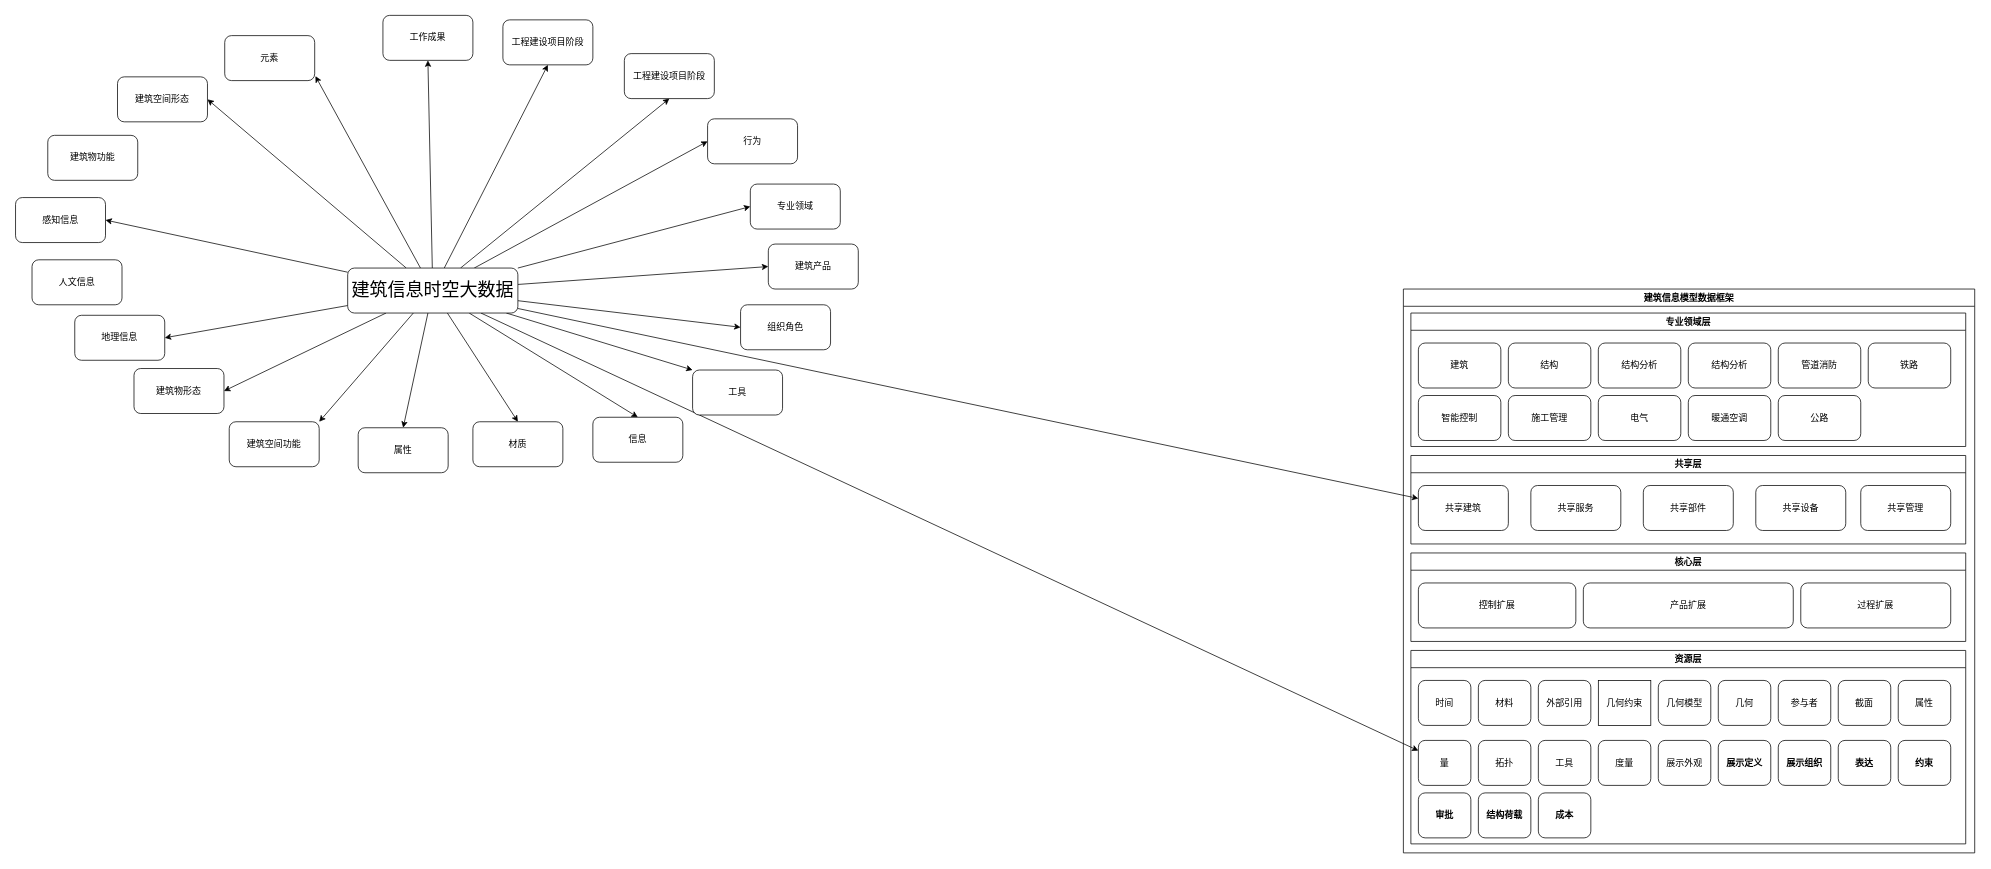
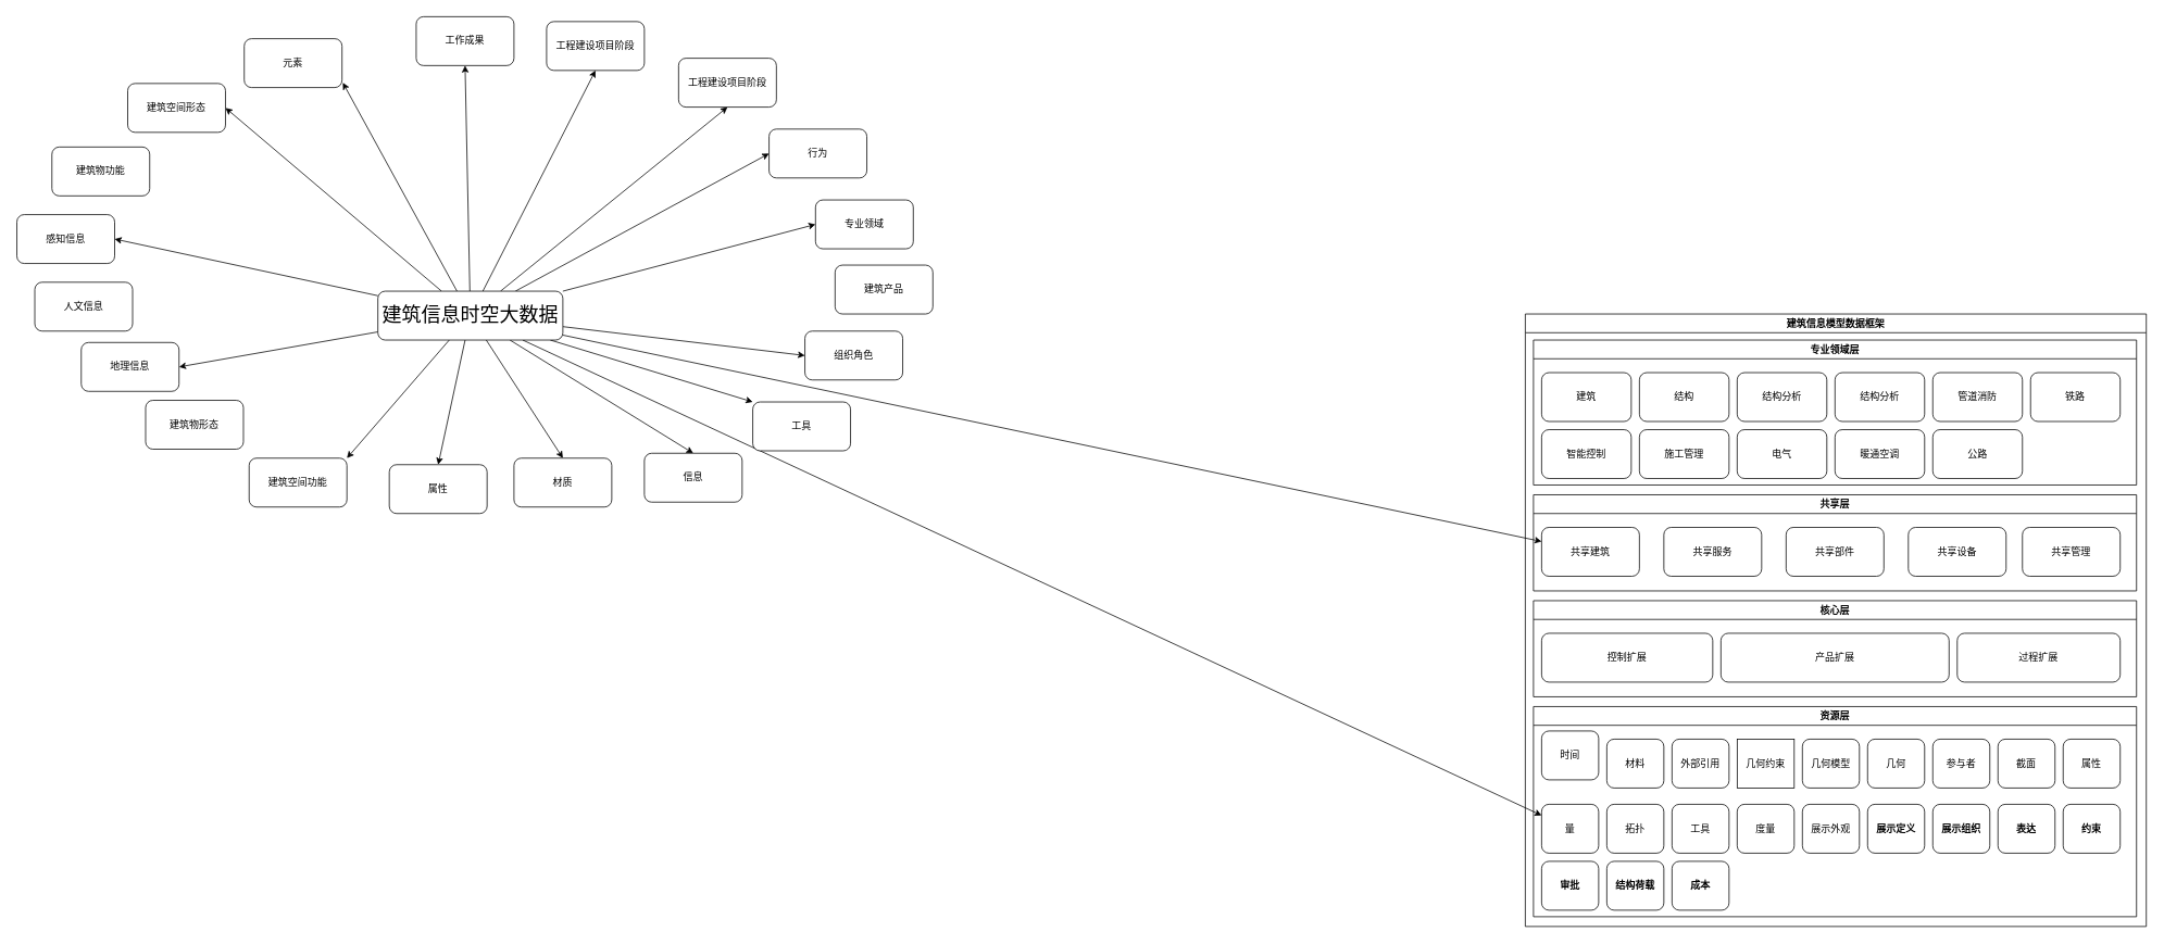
  <mxCell id="0" />
  <mxCell id="1" parent="0" />
  <mxCell id="2" style="edgeStyle=none;rounded=0;orthogonalLoop=1;jettySize=auto;html=1;entryX=1;entryY=0.5;entryDx=0;entryDy=0;labelBackgroundColor=default;fontSize=24;fontColor=default;strokeColor=default;" parent="1" source="21" target="25" edge="1"><mxGeometry relative="1" as="geometry" /></mxCell>
  <mxCell id="3" style="edgeStyle=none;rounded=0;orthogonalLoop=1;jettySize=auto;html=1;entryX=1.008;entryY=0.9;entryDx=0;entryDy=0;entryPerimeter=0;labelBackgroundColor=default;fontSize=24;fontColor=default;strokeColor=default;" parent="1" source="21" target="26" edge="1"><mxGeometry relative="1" as="geometry" /></mxCell>
  <mxCell id="4" style="edgeStyle=none;rounded=0;orthogonalLoop=1;jettySize=auto;html=1;entryX=0.5;entryY=1;entryDx=0;entryDy=0;labelBackgroundColor=default;fontSize=24;fontColor=default;strokeColor=default;" parent="1" source="21" target="27" edge="1"><mxGeometry relative="1" as="geometry" /></mxCell>
  <mxCell id="5" style="edgeStyle=none;rounded=0;orthogonalLoop=1;jettySize=auto;html=1;entryX=0.5;entryY=1;entryDx=0;entryDy=0;labelBackgroundColor=default;fontSize=24;fontColor=default;strokeColor=default;" parent="1" source="21" target="28" edge="1"><mxGeometry relative="1" as="geometry" /></mxCell>
  <mxCell id="6" style="edgeStyle=none;rounded=0;orthogonalLoop=1;jettySize=auto;html=1;entryX=0.5;entryY=1;entryDx=0;entryDy=0;labelBackgroundColor=default;fontSize=24;fontColor=default;strokeColor=default;" parent="1" source="21" target="29" edge="1"><mxGeometry relative="1" as="geometry" /></mxCell>
  <mxCell id="7" style="edgeStyle=none;rounded=0;orthogonalLoop=1;jettySize=auto;html=1;entryX=0;entryY=0.5;entryDx=0;entryDy=0;labelBackgroundColor=default;fontSize=24;fontColor=default;strokeColor=default;" parent="1" source="21" target="30" edge="1"><mxGeometry relative="1" as="geometry" /></mxCell>
  <mxCell id="8" style="edgeStyle=none;rounded=0;orthogonalLoop=1;jettySize=auto;html=1;entryX=0;entryY=0.5;entryDx=0;entryDy=0;labelBackgroundColor=default;fontSize=24;fontColor=default;strokeColor=default;" parent="1" source="21" target="31" edge="1"><mxGeometry relative="1" as="geometry" /></mxCell>
- <mxCell id="9" style="edgeStyle=none;rounded=0;orthogonalLoop=1;jettySize=auto;html=1;entryX=0;entryY=0.5;entryDx=0;entryDy=0;labelBackgroundColor=default;fontSize=24;fontColor=default;strokeColor=default;" parent="1" source="21" target="32" edge="1"><mxGeometry relative="1" as="geometry" /></mxCell>
  <mxCell id="10" style="edgeStyle=none;rounded=0;orthogonalLoop=1;jettySize=auto;html=1;entryX=0;entryY=0.5;entryDx=0;entryDy=0;labelBackgroundColor=default;fontSize=24;fontColor=default;strokeColor=default;" parent="1" source="21" target="33" edge="1"><mxGeometry relative="1" as="geometry" /></mxCell>
  <mxCell id="11" style="edgeStyle=none;rounded=0;orthogonalLoop=1;jettySize=auto;html=1;entryX=0;entryY=0;entryDx=0;entryDy=0;labelBackgroundColor=default;fontSize=24;fontColor=default;strokeColor=default;" parent="1" source="21" target="34" edge="1"><mxGeometry relative="1" as="geometry" /></mxCell>
  <mxCell id="12" style="edgeStyle=none;rounded=0;orthogonalLoop=1;jettySize=auto;html=1;entryX=0.5;entryY=0;entryDx=0;entryDy=0;labelBackgroundColor=default;fontSize=24;fontColor=default;strokeColor=default;" parent="1" source="21" target="35" edge="1"><mxGeometry relative="1" as="geometry" /></mxCell>
  <mxCell id="13" style="edgeStyle=none;rounded=0;orthogonalLoop=1;jettySize=auto;html=1;entryX=0.5;entryY=0;entryDx=0;entryDy=0;labelBackgroundColor=default;fontSize=24;fontColor=default;strokeColor=default;" parent="1" source="21" target="36" edge="1"><mxGeometry relative="1" as="geometry" /></mxCell>
  <mxCell id="14" style="edgeStyle=none;rounded=0;orthogonalLoop=1;jettySize=auto;html=1;entryX=0.5;entryY=0;entryDx=0;entryDy=0;labelBackgroundColor=default;fontSize=24;fontColor=default;strokeColor=default;" parent="1" source="21" target="37" edge="1"><mxGeometry relative="1" as="geometry" /></mxCell>
  <mxCell id="15" style="edgeStyle=none;rounded=0;orthogonalLoop=1;jettySize=auto;html=1;entryX=1;entryY=0;entryDx=0;entryDy=0;labelBackgroundColor=default;fontSize=24;fontColor=default;strokeColor=default;" parent="1" source="21" target="24" edge="1"><mxGeometry relative="1" as="geometry" /></mxCell>
- <mxCell id="16" style="edgeStyle=none;rounded=0;orthogonalLoop=1;jettySize=auto;html=1;entryX=1;entryY=0.5;entryDx=0;entryDy=0;labelBackgroundColor=default;fontSize=24;fontColor=default;strokeColor=default;" parent="1" source="21" target="23" edge="1"><mxGeometry relative="1" as="geometry" /></mxCell>
  <mxCell id="17" style="edgeStyle=none;rounded=0;orthogonalLoop=1;jettySize=auto;html=1;entryX=1;entryY=0.5;entryDx=0;entryDy=0;labelBackgroundColor=default;fontSize=24;fontColor=default;strokeColor=default;" parent="1" source="21" target="38" edge="1"><mxGeometry relative="1" as="geometry" /></mxCell>
  <mxCell id="18" style="edgeStyle=none;rounded=0;orthogonalLoop=1;jettySize=auto;html=1;labelBackgroundColor=default;fontSize=24;fontColor=default;strokeColor=default;" parent="1" source="21" target="55" edge="1"><mxGeometry relative="1" as="geometry" /></mxCell>
  <mxCell id="19" style="edgeStyle=none;rounded=0;orthogonalLoop=1;jettySize=auto;html=1;labelBackgroundColor=default;fontSize=24;fontColor=default;strokeColor=default;" parent="1" source="21" target="74" edge="1"><mxGeometry relative="1" as="geometry" /></mxCell>
  <mxCell id="20" style="edgeStyle=none;rounded=0;orthogonalLoop=1;jettySize=auto;html=1;entryX=1;entryY=0.5;entryDx=0;entryDy=0;labelBackgroundColor=default;fontSize=24;fontColor=default;strokeColor=default;" parent="1" source="21" target="40" edge="1"><mxGeometry relative="1" as="geometry" /></mxCell>
  <mxCell id="21" value="&lt;font style=&quot;font-size: 24px&quot;&gt;建筑信息时空大数据&lt;/font&gt;" style="rounded=1;whiteSpace=wrap;html=1;fillColor=default;strokeColor=default;fontColor=default;labelBackgroundColor=default;" parent="1" vertex="1"><mxGeometry x="463" y="357" width="227" height="60" as="geometry" /></mxCell>
  <mxCell id="22" value="建筑物功能" style="rounded=1;whiteSpace=wrap;html=1;fontColor=default;strokeColor=default;fillColor=default;labelBackgroundColor=default;" parent="1" vertex="1"><mxGeometry x="63" y="180" width="120" height="60" as="geometry" /></mxCell>
  <mxCell id="23" value="建筑物形态" style="rounded=1;whiteSpace=wrap;html=1;fontColor=default;strokeColor=default;fillColor=default;" parent="1" vertex="1"><mxGeometry x="178" y="491" width="120" height="60" as="geometry" /></mxCell>
  <mxCell id="24" value="建筑空间功能" style="rounded=1;whiteSpace=wrap;html=1;fontColor=default;strokeColor=default;fillColor=default;" parent="1" vertex="1"><mxGeometry x="305" y="562" width="120" height="60" as="geometry" /></mxCell>
  <mxCell id="25" value="建筑空间形态" style="rounded=1;whiteSpace=wrap;html=1;fontColor=default;strokeColor=default;fillColor=default;" parent="1" vertex="1"><mxGeometry x="156" y="102" width="120" height="60" as="geometry" /></mxCell>
  <mxCell id="26" value="元素" style="rounded=1;whiteSpace=wrap;html=1;fontColor=default;strokeColor=default;fillColor=default;" parent="1" vertex="1"><mxGeometry x="299" y="47" width="120" height="60" as="geometry" /></mxCell>
  <mxCell id="27" value="工作成果" style="rounded=1;whiteSpace=wrap;html=1;fontColor=default;strokeColor=default;fillColor=default;" parent="1" vertex="1"><mxGeometry x="510" y="20" width="120" height="60" as="geometry" /></mxCell>
  <mxCell id="28" value="工程建设项目阶段" style="rounded=1;whiteSpace=wrap;html=1;fontColor=default;strokeColor=default;fillColor=default;" parent="1" vertex="1"><mxGeometry x="670" y="26" width="120" height="60" as="geometry" /></mxCell>
  <mxCell id="29" value="工程建设项目阶段" style="rounded=1;whiteSpace=wrap;html=1;fontColor=default;strokeColor=default;fillColor=default;" parent="1" vertex="1"><mxGeometry x="832" y="71" width="120" height="60" as="geometry" /></mxCell>
  <mxCell id="30" value="行为" style="rounded=1;whiteSpace=wrap;html=1;fontColor=default;strokeColor=default;fillColor=default;" parent="1" vertex="1"><mxGeometry x="943" y="158" width="120" height="60" as="geometry" /></mxCell>
  <mxCell id="31" value="专业领域" style="rounded=1;whiteSpace=wrap;html=1;fontColor=default;strokeColor=default;fillColor=default;" parent="1" vertex="1"><mxGeometry x="1000" y="245" width="120" height="60" as="geometry" /></mxCell>
  <mxCell id="32" value="建筑产品" style="rounded=1;whiteSpace=wrap;html=1;fontColor=default;strokeColor=default;fillColor=default;" parent="1" vertex="1"><mxGeometry x="1024" y="325" width="120" height="60" as="geometry" /></mxCell>
  <mxCell id="33" value="组织角色" style="rounded=1;whiteSpace=wrap;html=1;fontColor=default;strokeColor=default;fillColor=default;" parent="1" vertex="1"><mxGeometry x="987" y="406" width="120" height="60" as="geometry" /></mxCell>
  <mxCell id="34" value="工具" style="rounded=1;whiteSpace=wrap;html=1;fontColor=default;strokeColor=default;fillColor=default;" parent="1" vertex="1"><mxGeometry x="923" y="493" width="120" height="60" as="geometry" /></mxCell>
  <mxCell id="35" value="信息" style="rounded=1;whiteSpace=wrap;html=1;fontColor=default;strokeColor=default;fillColor=default;" parent="1" vertex="1"><mxGeometry x="790" y="556" width="120" height="60" as="geometry" /></mxCell>
  <mxCell id="36" value="材质" style="rounded=1;whiteSpace=wrap;html=1;fontColor=default;strokeColor=default;fillColor=default;" parent="1" vertex="1"><mxGeometry x="630" y="562" width="120" height="60" as="geometry" /></mxCell>
  <mxCell id="37" value="属性" style="rounded=1;whiteSpace=wrap;html=1;fontColor=default;strokeColor=default;fillColor=default;" parent="1" vertex="1"><mxGeometry x="477" y="570" width="120" height="60" as="geometry" /></mxCell>
  <mxCell id="38" value="地理信息" style="rounded=1;whiteSpace=wrap;html=1;fontColor=default;strokeColor=default;fillColor=default;" parent="1" vertex="1"><mxGeometry x="99" y="420" width="120" height="60" as="geometry" /></mxCell>
  <mxCell id="39" value="人文信息" style="rounded=1;whiteSpace=wrap;html=1;fontColor=default;strokeColor=default;fillColor=default;" parent="1" vertex="1"><mxGeometry x="42" y="346" width="120" height="60" as="geometry" /></mxCell>
  <mxCell id="40" value="感知信息" style="rounded=1;whiteSpace=wrap;html=1;fontColor=default;strokeColor=default;fillColor=default;" parent="1" vertex="1"><mxGeometry x="20" y="263" width="120" height="60" as="geometry" /></mxCell>
  <mxCell id="41" value="建筑信息模型数据框架" style="swimlane;whiteSpace=wrap;html=1;" vertex="1" parent="1"><mxGeometry x="1871" y="385" width="762" height="752" as="geometry" /></mxCell>
  <mxCell id="42" value="专业领域层" style="swimlane;whiteSpace=wrap;html=1;" vertex="1" parent="41"><mxGeometry x="10" y="32" width="740" height="178" as="geometry" /></mxCell>
  <mxCell id="43" value="建筑" style="rounded=1;whiteSpace=wrap;html=1;" vertex="1" parent="42"><mxGeometry x="10" y="40" width="110" height="60" as="geometry" /></mxCell>
  <mxCell id="44" value="结构" style="rounded=1;whiteSpace=wrap;html=1;" vertex="1" parent="42"><mxGeometry x="130" y="40" width="110" height="60" as="geometry" /></mxCell>
  <mxCell id="45" value="结构分析" style="rounded=1;whiteSpace=wrap;html=1;" vertex="1" parent="42"><mxGeometry x="250" y="40" width="110" height="60" as="geometry" /></mxCell>
  <mxCell id="46" value="结构分析" style="rounded=1;whiteSpace=wrap;html=1;" vertex="1" parent="42"><mxGeometry x="370" y="40" width="110" height="60" as="geometry" /></mxCell>
  <mxCell id="47" value="管道消防" style="rounded=1;whiteSpace=wrap;html=1;" vertex="1" parent="42"><mxGeometry x="490" y="40" width="110" height="60" as="geometry" /></mxCell>
  <mxCell id="48" value="暖通空调" style="rounded=1;whiteSpace=wrap;html=1;" vertex="1" parent="42"><mxGeometry x="370" y="110" width="110" height="60" as="geometry" /></mxCell>
  <mxCell id="49" value="电气" style="rounded=1;whiteSpace=wrap;html=1;" vertex="1" parent="42"><mxGeometry x="250" y="110" width="110" height="60" as="geometry" /></mxCell>
  <mxCell id="50" value="智能控制" style="rounded=1;whiteSpace=wrap;html=1;" vertex="1" parent="42"><mxGeometry x="10" y="110" width="110" height="60" as="geometry" /></mxCell>
  <mxCell id="51" value="施工管理" style="rounded=1;whiteSpace=wrap;html=1;" vertex="1" parent="42"><mxGeometry x="130" y="110" width="110" height="60" as="geometry" /></mxCell>
  <mxCell id="52" value="铁路" style="rounded=1;whiteSpace=wrap;html=1;" vertex="1" parent="42"><mxGeometry x="610" y="40" width="110" height="60" as="geometry" /></mxCell>
  <mxCell id="53" value="公路" style="rounded=1;whiteSpace=wrap;html=1;" vertex="1" parent="42"><mxGeometry x="490" y="110" width="110" height="60" as="geometry" /></mxCell>
  <mxCell id="54" value="共享层" style="swimlane;whiteSpace=wrap;html=1;" vertex="1" parent="41"><mxGeometry x="10" y="222" width="740" height="118" as="geometry" /></mxCell>
  <mxCell id="55" value="共享建筑" style="rounded=1;whiteSpace=wrap;html=1;" vertex="1" parent="54"><mxGeometry x="10" y="40" width="120" height="60" as="geometry" /></mxCell>
  <mxCell id="56" value="共享服务" style="rounded=1;whiteSpace=wrap;html=1;" vertex="1" parent="54"><mxGeometry x="160" y="40" width="120" height="60" as="geometry" /></mxCell>
  <mxCell id="57" value="共享部件" style="rounded=1;whiteSpace=wrap;html=1;" vertex="1" parent="54"><mxGeometry x="310" y="40" width="120" height="60" as="geometry" /></mxCell>
  <mxCell id="58" value="共享设备" style="rounded=1;whiteSpace=wrap;html=1;" vertex="1" parent="54"><mxGeometry x="460" y="40" width="120" height="60" as="geometry" /></mxCell>
  <mxCell id="59" value="共享管理" style="rounded=1;whiteSpace=wrap;html=1;" vertex="1" parent="54"><mxGeometry x="600" y="40" width="120" height="60" as="geometry" /></mxCell>
  <mxCell id="60" value="核心层" style="swimlane;whiteSpace=wrap;html=1;" vertex="1" parent="41"><mxGeometry x="10" y="352" width="740" height="118" as="geometry" /></mxCell>
  <mxCell id="61" value="控制扩展" style="rounded=1;whiteSpace=wrap;html=1;" vertex="1" parent="60"><mxGeometry x="10" y="40" width="210" height="60" as="geometry" /></mxCell>
  <mxCell id="62" value="产品扩展" style="rounded=1;whiteSpace=wrap;html=1;" vertex="1" parent="60"><mxGeometry x="230" y="40" width="280" height="60" as="geometry" /></mxCell>
  <mxCell id="63" value="过程扩展" style="rounded=1;whiteSpace=wrap;html=1;" vertex="1" parent="60"><mxGeometry x="520" y="40" width="200" height="60" as="geometry" /></mxCell>
  <mxCell id="64" value="资源层" style="swimlane;whiteSpace=wrap;html=1;" vertex="1" parent="41"><mxGeometry x="10" y="482" width="740" height="258" as="geometry" /></mxCell>
- <mxCell id="65" value="时间" style="rounded=1;whiteSpace=wrap;html=1;" vertex="1" parent="64"><mxGeometry x="10" y="40" width="70" height="60" as="geometry" /></mxCell>
+ <mxCell id="65" value="时间" style="rounded=1;whiteSpace=wrap;html=1;" vertex="1" parent="64"><mxGeometry x="10" y="30" width="70" height="60" as="geometry" /></mxCell>
  <mxCell id="66" value="材料" style="rounded=1;whiteSpace=wrap;html=1;" vertex="1" parent="64"><mxGeometry x="90" y="40" width="70" height="60" as="geometry" /></mxCell>
  <mxCell id="67" value="外部引用" style="rounded=1;whiteSpace=wrap;html=1;" vertex="1" parent="64"><mxGeometry x="170" y="40" width="70" height="60" as="geometry" /></mxCell>
  <mxCell id="68" value="几何约束" style="whiteSpace=wrap;html=1;rounded=0;" vertex="1" parent="64"><mxGeometry x="250" y="40" width="70" height="60" as="geometry" /></mxCell>
  <mxCell id="69" value="几何模型" style="rounded=1;whiteSpace=wrap;html=1;" vertex="1" parent="64"><mxGeometry x="330" y="40" width="70" height="60" as="geometry" /></mxCell>
  <mxCell id="70" value="几何" style="rounded=1;whiteSpace=wrap;html=1;" vertex="1" parent="64"><mxGeometry x="410" y="40" width="70" height="60" as="geometry" /></mxCell>
  <mxCell id="71" value="参与者" style="rounded=1;whiteSpace=wrap;html=1;" vertex="1" parent="64"><mxGeometry x="490" y="40" width="70" height="60" as="geometry" /></mxCell>
  <mxCell id="72" value="截面" style="rounded=1;whiteSpace=wrap;html=1;" vertex="1" parent="64"><mxGeometry x="570" y="40" width="70" height="60" as="geometry" /></mxCell>
  <mxCell id="73" value="属性" style="rounded=1;whiteSpace=wrap;html=1;" vertex="1" parent="64"><mxGeometry x="650" y="40" width="70" height="60" as="geometry" /></mxCell>
  <mxCell id="74" value="量" style="rounded=1;whiteSpace=wrap;html=1;" vertex="1" parent="64"><mxGeometry x="10" y="120" width="70" height="60" as="geometry" /></mxCell>
  <mxCell id="75" value="拓扑" style="rounded=1;whiteSpace=wrap;html=1;" vertex="1" parent="64"><mxGeometry x="90" y="120" width="70" height="60" as="geometry" /></mxCell>
  <mxCell id="76" value="工具" style="rounded=1;whiteSpace=wrap;html=1;" vertex="1" parent="64"><mxGeometry x="170" y="120" width="70" height="60" as="geometry" /></mxCell>
  <mxCell id="77" value="度量" style="rounded=1;whiteSpace=wrap;html=1;" vertex="1" parent="64"><mxGeometry x="250" y="120" width="70" height="60" as="geometry" /></mxCell>
  <mxCell id="78" value="展示外观" style="rounded=1;whiteSpace=wrap;html=1;" vertex="1" parent="64"><mxGeometry x="330" y="120" width="70" height="60" as="geometry" /></mxCell>
  <mxCell id="79" value="展示定义" style="rounded=1;whiteSpace=wrap;html=1;fontStyle=1" vertex="1" parent="64"><mxGeometry x="410" y="120" width="70" height="60" as="geometry" /></mxCell>
  <mxCell id="80" value="展示组织" style="rounded=1;whiteSpace=wrap;html=1;fontStyle=1" vertex="1" parent="64"><mxGeometry x="490" y="120" width="70" height="60" as="geometry" /></mxCell>
  <mxCell id="81" value="表达" style="rounded=1;whiteSpace=wrap;html=1;fontStyle=1" vertex="1" parent="64"><mxGeometry x="570" y="120" width="70" height="60" as="geometry" /></mxCell>
  <mxCell id="82" value="约束" style="rounded=1;whiteSpace=wrap;html=1;fontStyle=1" vertex="1" parent="64"><mxGeometry x="650" y="120" width="70" height="60" as="geometry" /></mxCell>
  <mxCell id="83" value="审批" style="rounded=1;whiteSpace=wrap;html=1;fontStyle=1" vertex="1" parent="64"><mxGeometry x="10" y="190" width="70" height="60" as="geometry" /></mxCell>
  <mxCell id="84" value="结构荷载" style="rounded=1;whiteSpace=wrap;html=1;fontStyle=1" vertex="1" parent="64"><mxGeometry x="90" y="190" width="70" height="60" as="geometry" /></mxCell>
  <mxCell id="85" value="成本" style="rounded=1;whiteSpace=wrap;html=1;fontStyle=1" vertex="1" parent="64"><mxGeometry x="170" y="190" width="70" height="60" as="geometry" /></mxCell>
